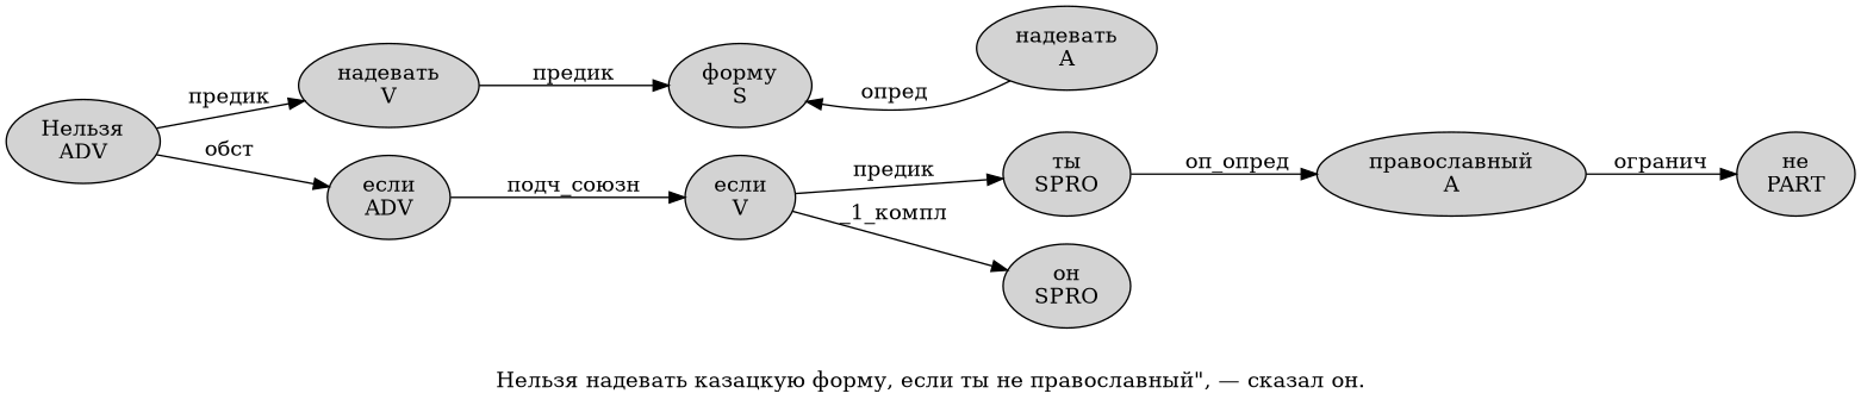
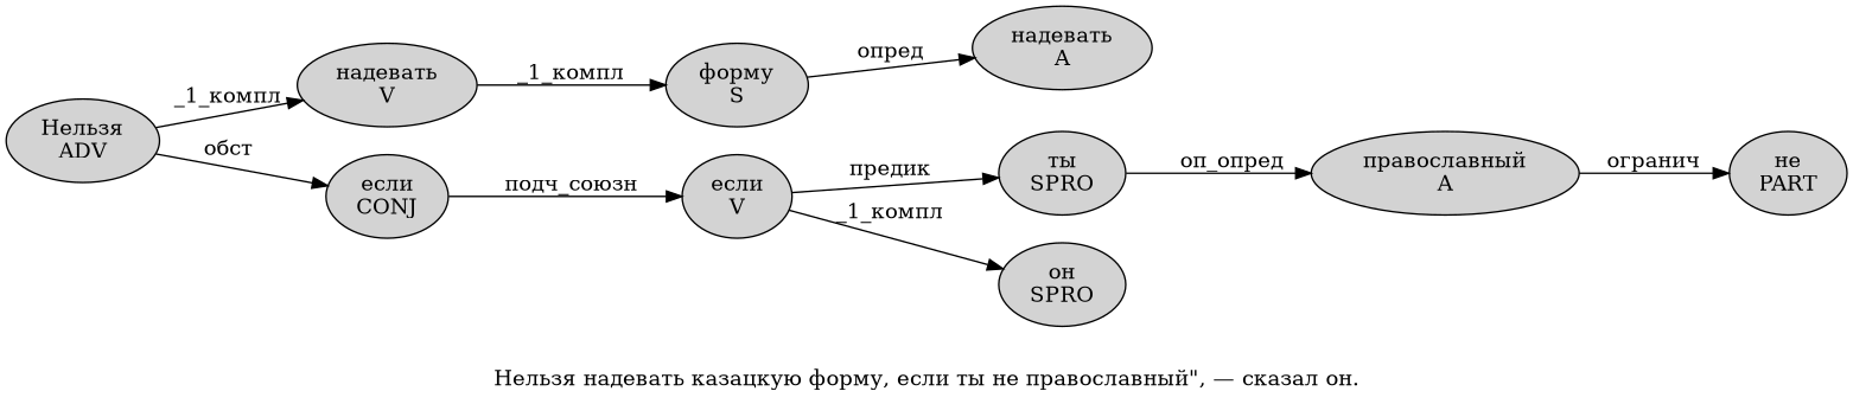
  digraph {
    label="Нельзя надевать казацкую форму, если ты не православный\", — сказал он."
    rankdir=LR
    node [fillcolor=lightgray penwidth=1 shape=ellipse style=filled]
    n1 [label="Нельзя\nADV"]
    n2 [label="надевать\nV"]
-   n3 [label="если\nADV"]
+   n3 [label="если\nCONJ"]
    n4 [label="форму\nS"]
    n5 [label="если\nV"]
    n6 [label="надевать\nA"]
    n7 [label="ты\nSPRO"]
    n8 [label="он\nSPRO"]
    n9 [label="православный\nA"]
    n10 [label="не\nPART"]
-   n1 -> n2 [label="предик"]
+   n1 -> n2 [label="_1_компл"]
    n1 -> n3 [label="обст"]
-   n2 -> n4 [label="предик"]
+   n2 -> n4 [label="_1_компл"]
    n3 -> n5 [label="подч_союзн"]
-   n6 -> n4 [label="опред"]
+   n4 -> n6 [label="опред"]
    n5 -> n7 [label="предик"]
    n5 -> n8 [label="_1_компл"]
    n7 -> n9 [label="оп_опред"]
    n9 -> n10 [label="огранич"]
  }
